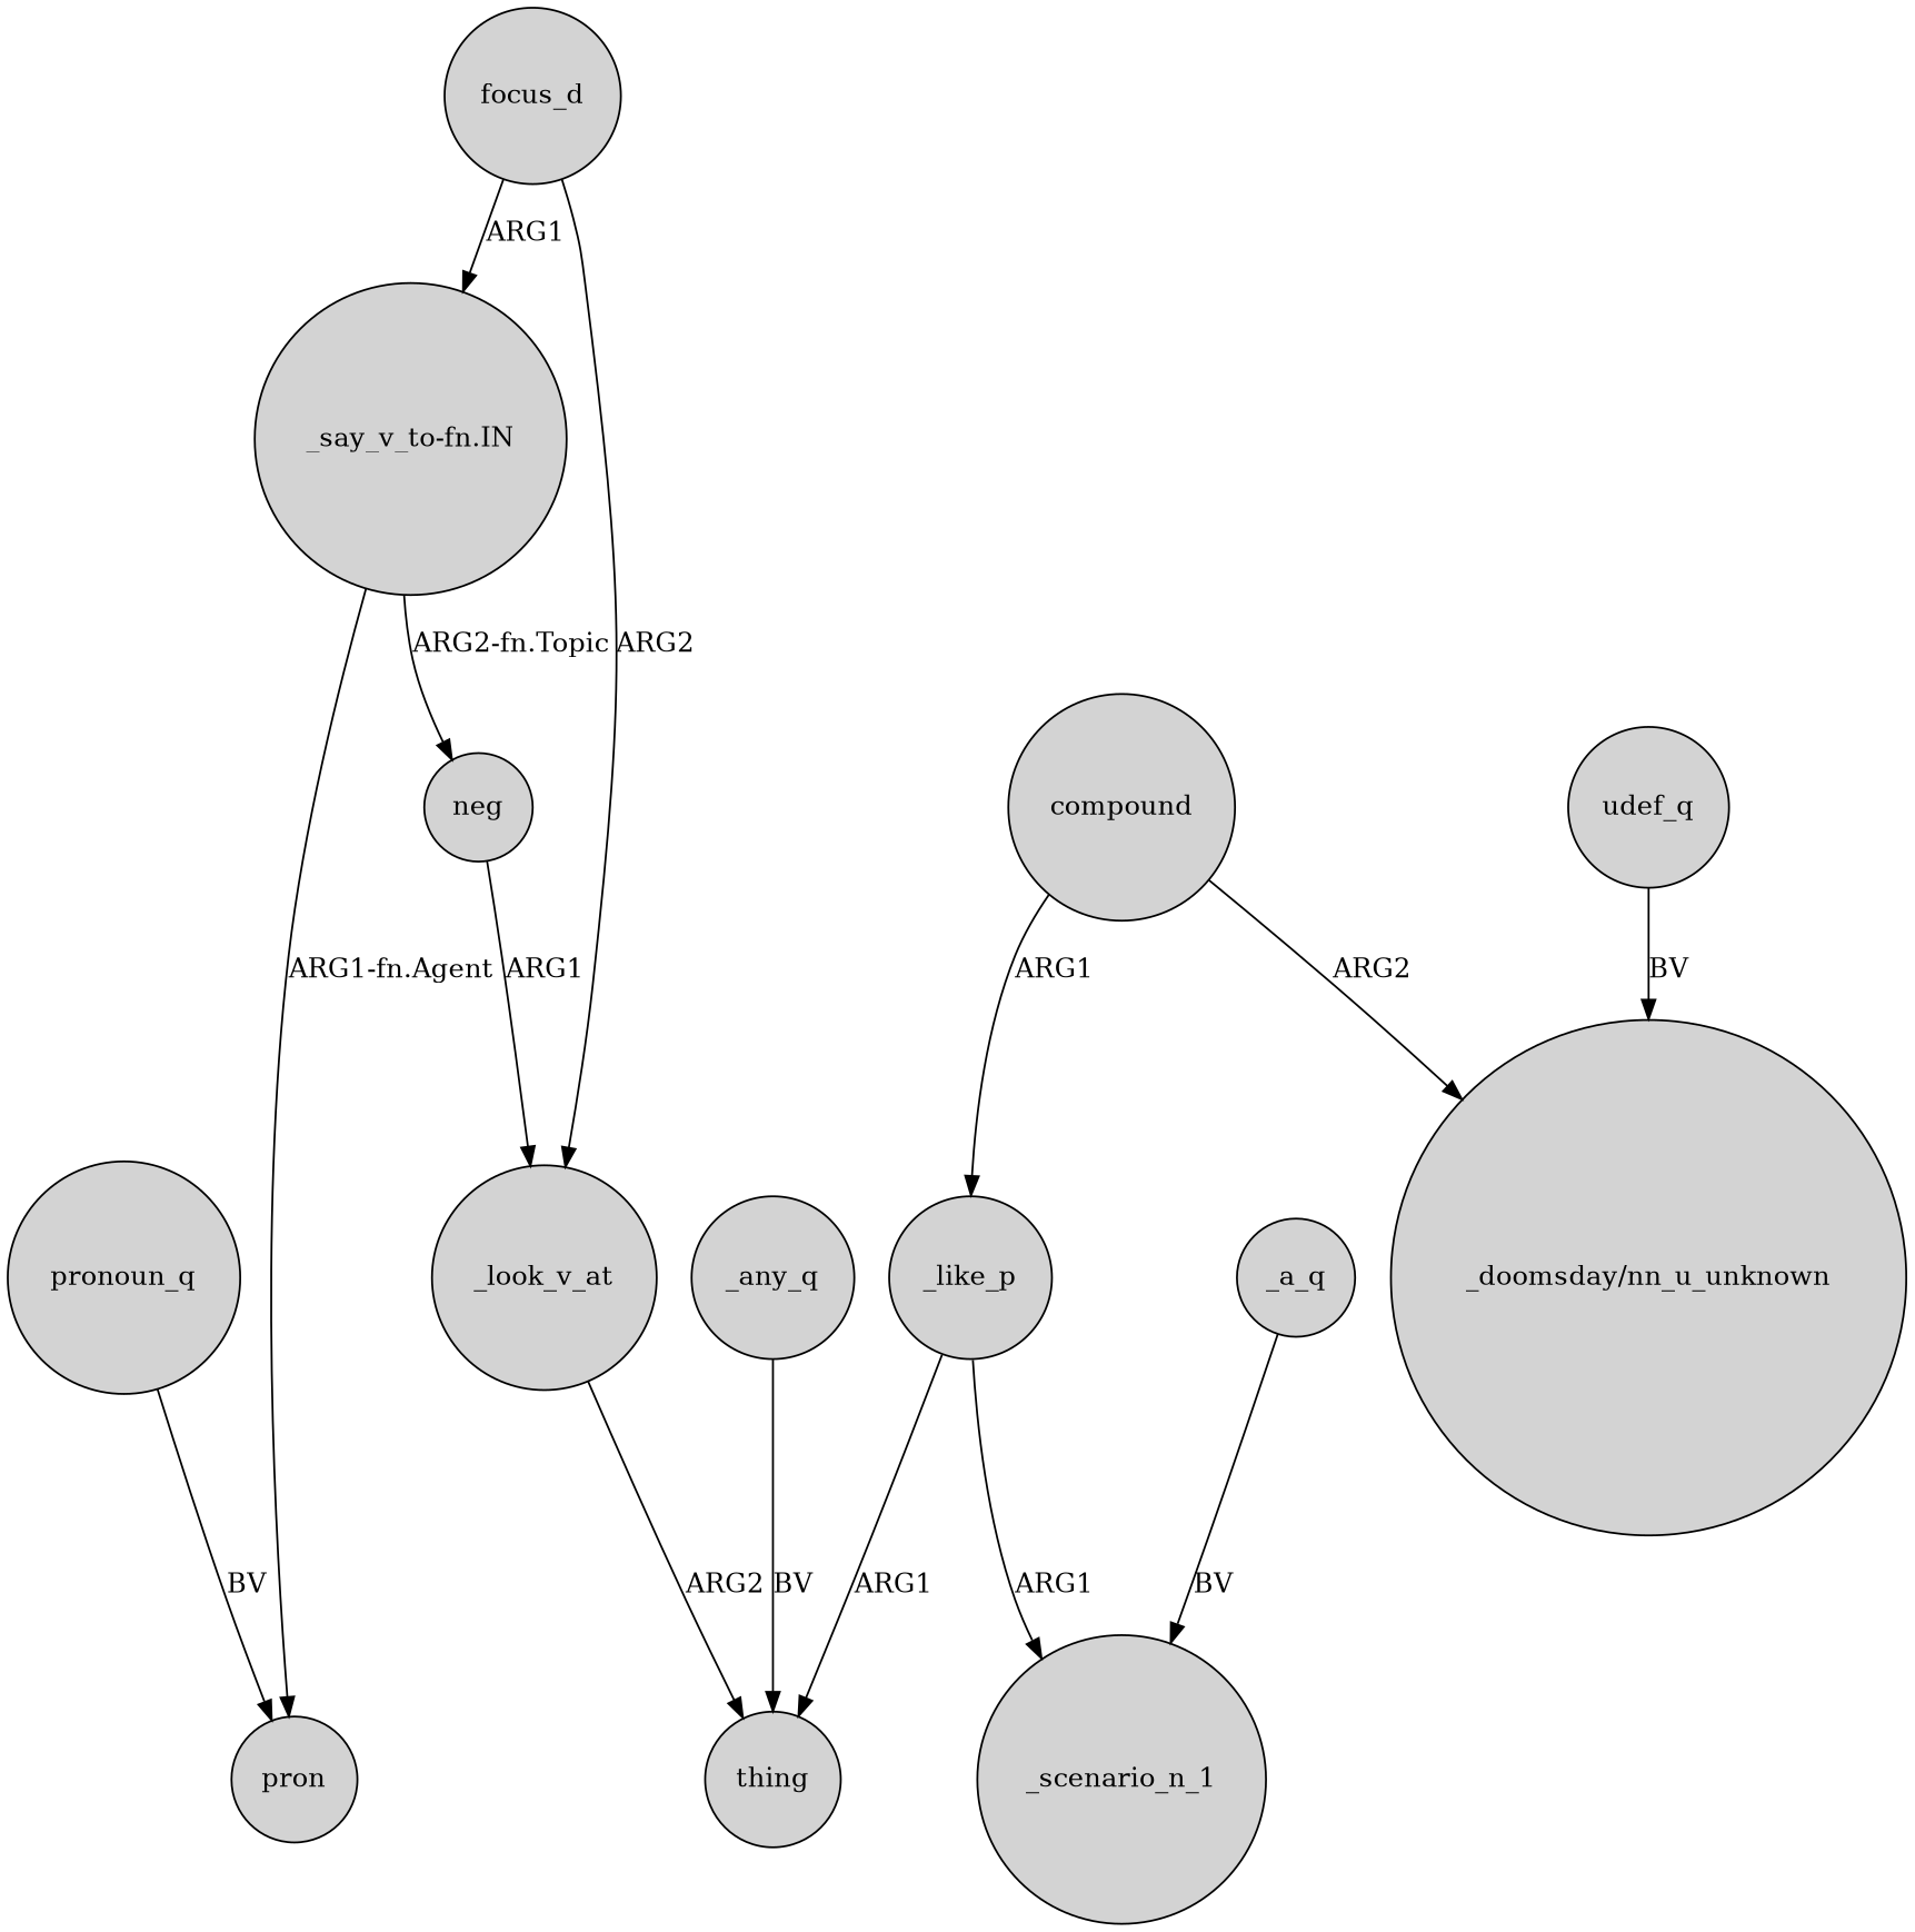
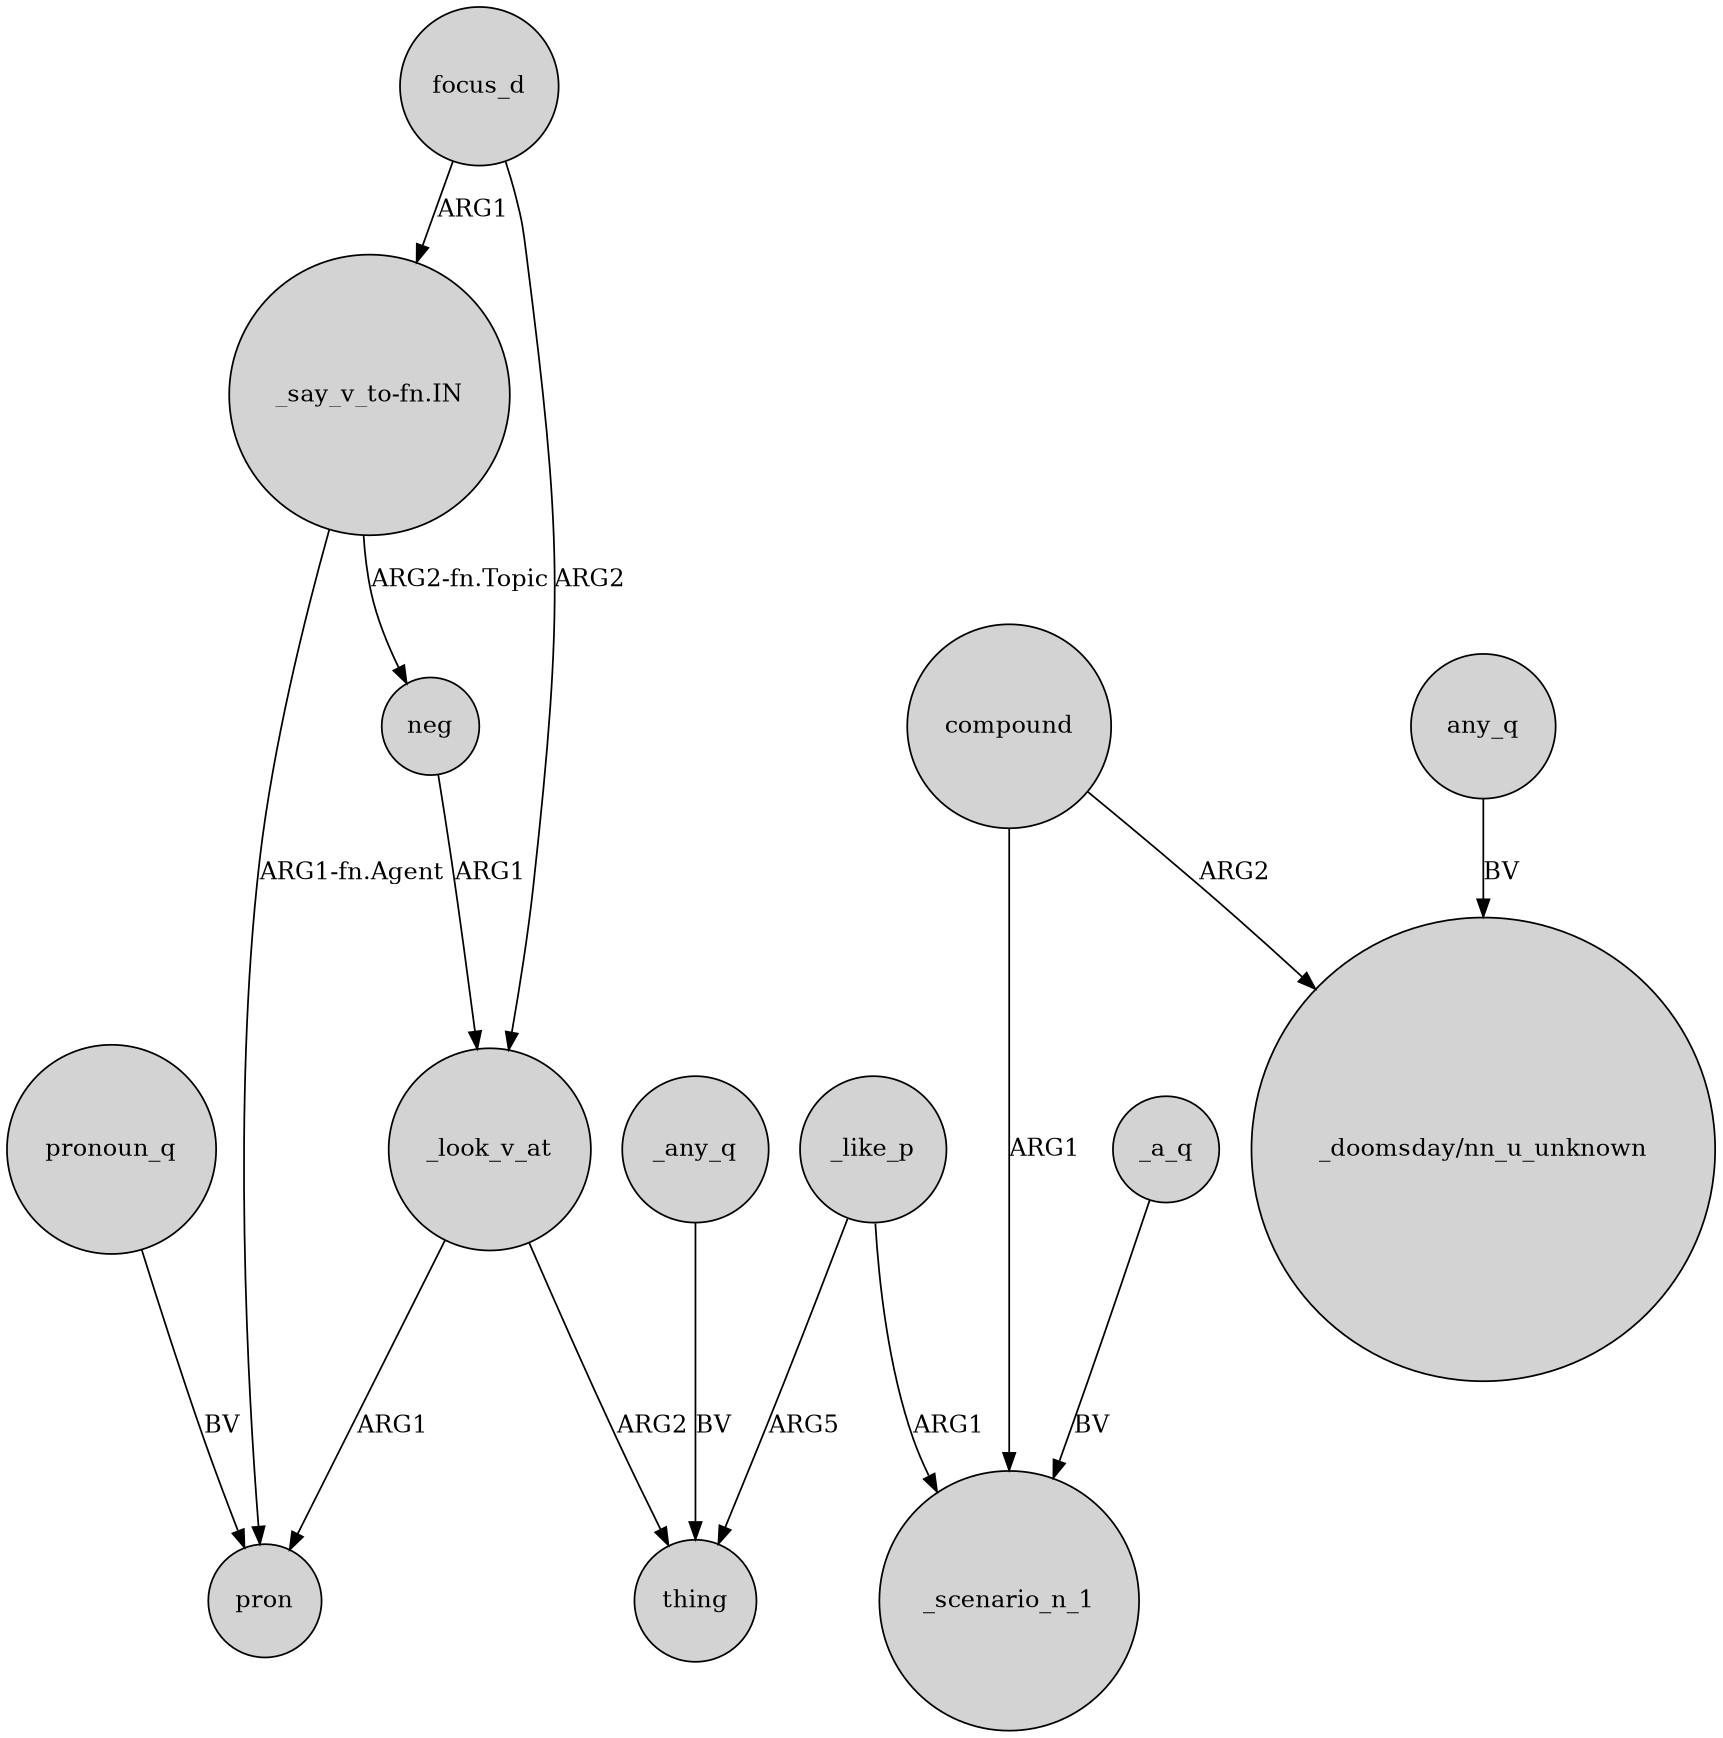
  digraph {
    node [shape=circle style=filled]
    "_say_v_to-fn.IN"
    neg
    pron
    _look_v_at
    thing
    focus_d
    compound
    _scenario_n_1
    "_doomsday/nn_u_unknown"
    _like_p
    _a_q
    _any_q
-   udef_q
+   udef_q [label=any_q]
    pronoun_q
    "_say_v_to-fn.IN" -> neg [label="ARG2-fn.Topic"]
    "_say_v_to-fn.IN" -> pron [label="ARG1-fn.Agent"]
    neg -> _look_v_at [label=ARG1]
+   _look_v_at -> pron [label=ARG1]
    _look_v_at -> thing [label=ARG2]
    focus_d -> "_say_v_to-fn.IN" [label=ARG1]
    focus_d -> _look_v_at [label=ARG2]
-   compound -> _like_p [label=ARG1]
+   compound -> _scenario_n_1 [label=ARG1]
    compound -> "_doomsday/nn_u_unknown" [label=ARG2]
-   _like_p -> thing [label=ARG1]
+   _like_p -> thing [label=ARG5]
    _like_p -> _scenario_n_1 [label=ARG1]
    _a_q -> _scenario_n_1 [label=BV]
    _any_q -> thing [label=BV]
    udef_q -> "_doomsday/nn_u_unknown" [label=BV]
    pronoun_q -> pron [label=BV]
  }
